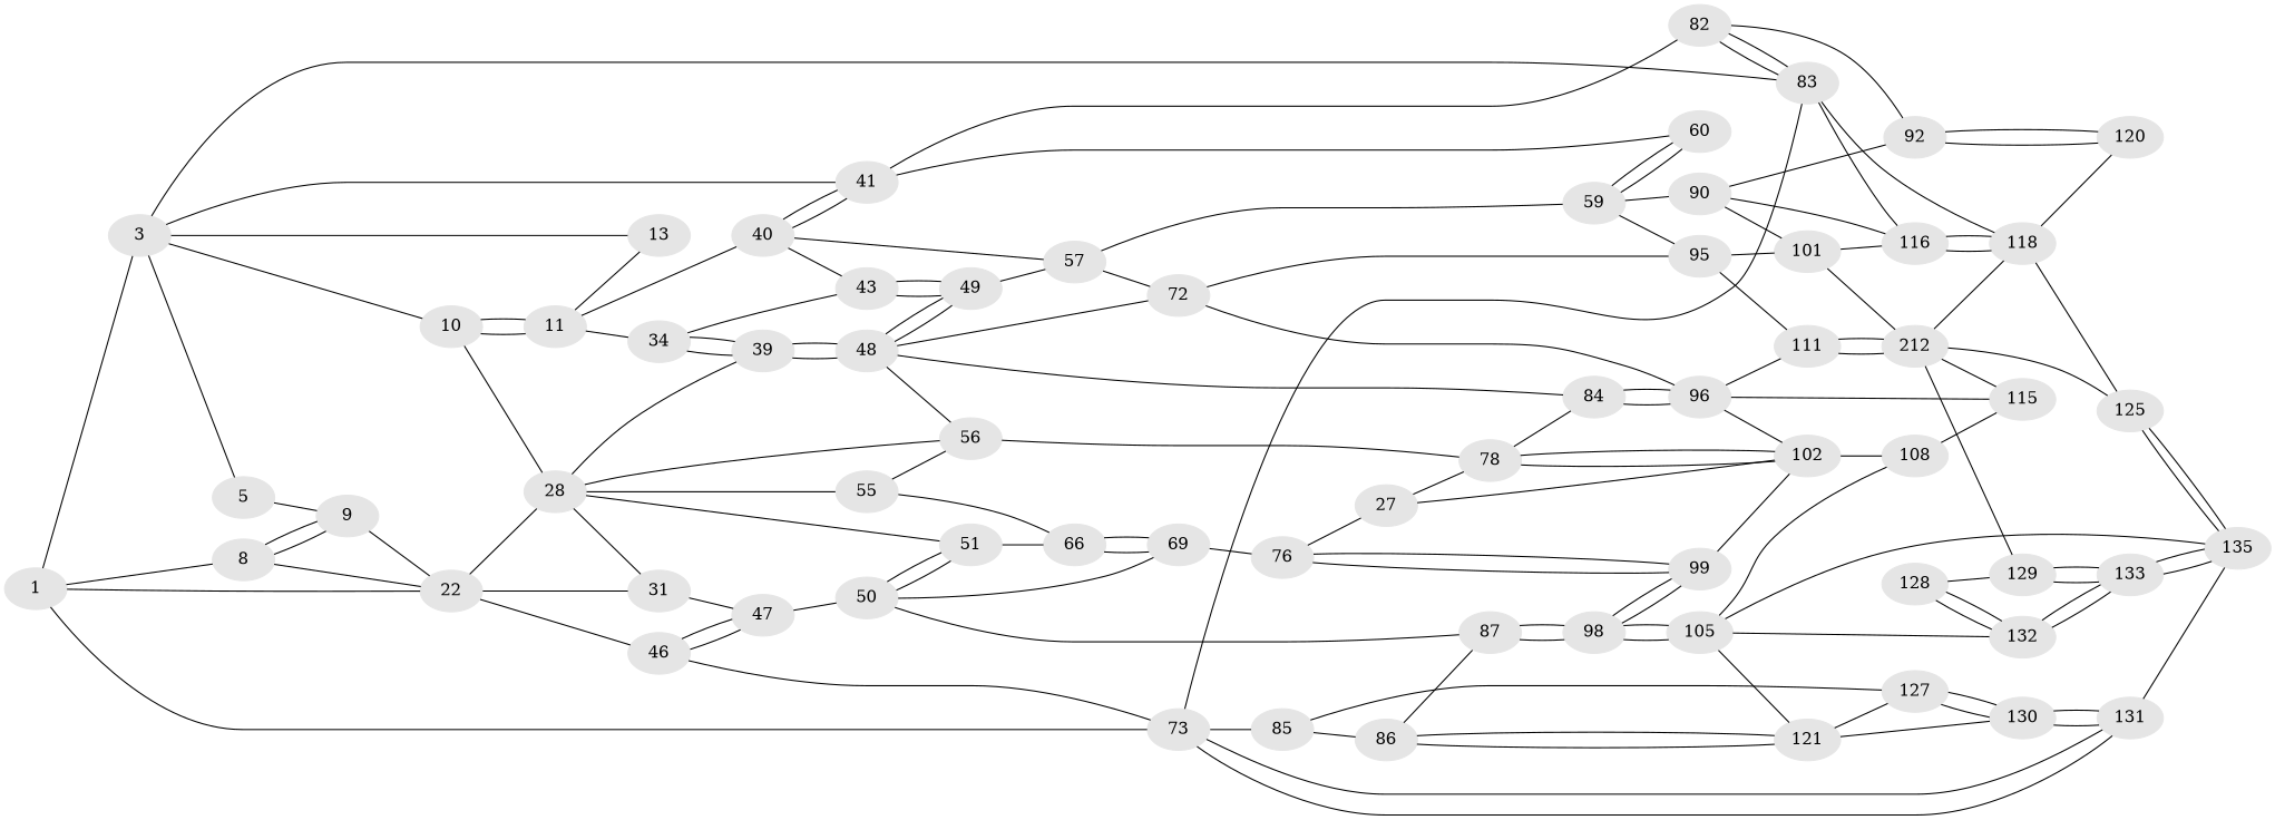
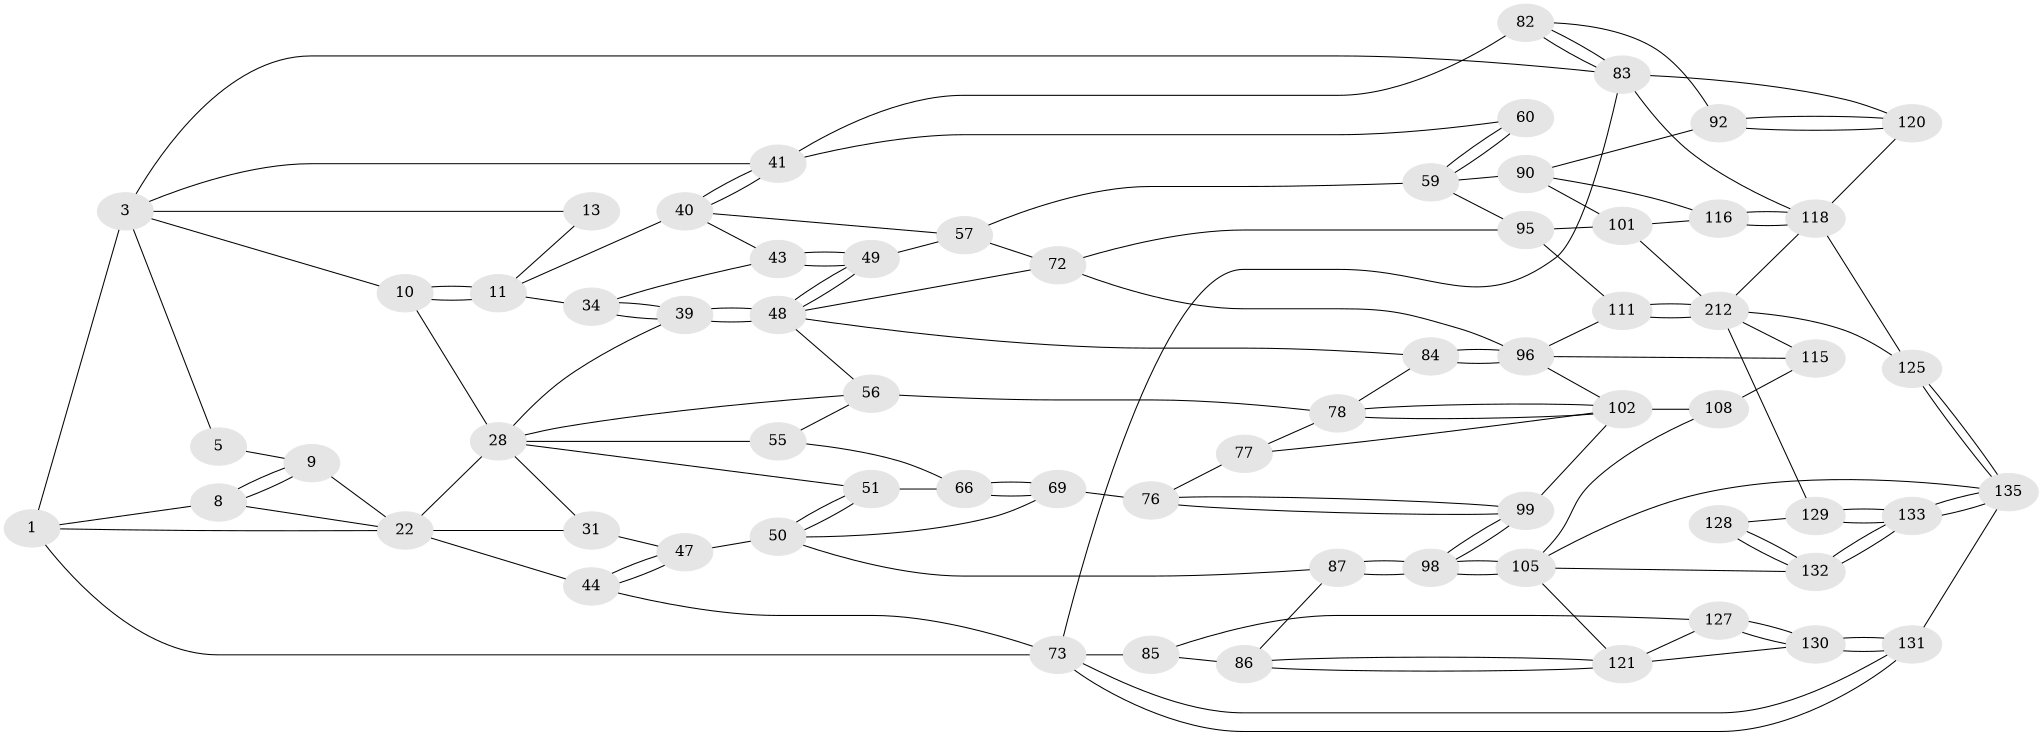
  graph {
    rankdir=LR
    node [color=gray90 style=filled]
    1 [super="+2+7"]
    3 [super="+4+18"]
    8
    22 [super="+30+23"]
    73 [super="+74"]
    5 [super="+15+6"]
    10 [super="+16"]
    13 [super="+14"]
    41 [super="+42"]
    83 [super="+123"]
    9 [super="+17"]
    28 [super="+33+29"]
    31 [super="+32"]
-   46
+   46 [label=44]
    85
    131
    11 [super="+27+12"]
    60 [super="+61"]
    82
    118 [super="+119"]
    120
    34 [super="+35"]
    40 [super="+44"]
    39
    51 [super="+65"]
    55
    56 [super="+63"]
    43
    57 [super="+62+58"]
    47
    48 [super="+64"]
    66 [super="+67"]
    78 [super="+79"]
    50 [super="+68"]
    49
    72 [super="+94"]
    84
    59 [super="+89"]
    92 [super="+93"]
    69 [super="+75"]
    87
    95 [super="+100"]
    96 [super="+97"]
    76
    98
    102 [super="+104+103"]
    90 [super="+91"]
    101 [super="+114"]
    116
    111
-   77 [label=27]
+   77
    99
    115
    86
    127
    135 [super="+136"]
    108 [super="+109"]
    125
    121 [super="+122"]
    130
    105 [super="+106"]
    n62 [label=212 super="+113+117"]
    132 [super="+134"]
    129
    133
    128
    1 -- 3
    1 -- 8
    1 -- 22
    1 -- 73
    3 -- 5
    3 -- 10
    3 -- 13 [weight=2]
    3 -- 41 [weight=2]
    3 -- 83
    8 -- 22
    8 -- 9
    8 -- 9
    22 -- 28
    22 -- 31 [weight=2]
    22 -- 46
    73 -- 83
    73 -- 85
    73 -- 131
    73 -- 131
    5 -- 9 [weight=2]
    10 -- 28
    10 -- 11 [weight=2]
    10 -- 11
    41 -- 60
    41 -- 82
    83 -- 118
-   83 -- 116
+   83 -- 120
    9 -- 22
    28 -- 31
    28 -- 39
    28 -- 51
    28 -- 55
    28 -- 56
    31 -- 47
    46 -- 73
    46 -- 47
    46 -- 47
    85 -- 86
    85 -- 127
    131 -- 135
    11 -- 13
    11 -- 34 [weight=2]
    11 -- 40
    82 -- 83
    82 -- 83
    82 -- 92
    118 -- 120
    118 -- 125
    34 -- 39
    34 -- 39
    34 -- 43
    40 -- 41
    40 -- 41
    40 -- 43
    40 -- 57
    39 -- 48
    39 -- 48
    51 -- 66
    55 -- 56
    55 -- 66
    56 -- 78
    43 -- 49
    43 -- 49
    57 -- 72
    57 -- 59
    47 -- 50
    48 -- 56
    48 -- 49
    48 -- 49
    48 -- 72
    48 -- 84
    66 -- 69 [weight=2]
    66 -- 69
    78 -- 84
    78 -- 102
    78 -- 102
    50 -- 51
    50 -- 51
    50 -- 69
    50 -- 87
    49 -- 57
    72 -- 95
    72 -- 96
    84 -- 96
    84 -- 96
    59 -- 60
    59 -- 60
    59 -- 95
    59 -- 90
    92 -- 120
    92 -- 120
    69 -- 76
    87 -- 98
    87 -- 98
    95 -- 101
    95 -- 111
    96 -- 102
    96 -- 111
    96 -- 115
    76 -- 77
    76 -- 99
    76 -- 99
    98 -- 99
    98 -- 99
    98 -- 105
    98 -- 105
    102 -- 108
    90 -- 92
    90 -- 101
    90 -- 116
    101 -- 116
    101 -- n62
    116 -- 118
    116 -- 118
    111 -- n62
    111 -- n62
    77 -- 78
    77 -- 102
    99 -- 102
    86 -- 87
    86 -- 121
    86 -- 121
    127 -- 130
    127 -- 130
    108 -- 115
    125 -- 135
    125 -- 135
    121 -- 127
    121 -- 130
    130 -- 131
    130 -- 131
    105 -- 135
    105 -- 108
    105 -- 121
    105 -- 132 [weight=2]
    n62 -- 118
    n62 -- 115
    n62 -- 125
    n62 -- 129
    132 -- 133
    132 -- 133
    129 -- 133
    129 -- 133
    133 -- 135
    133 -- 135
    128 -- 132
    128 -- 132
    128 -- 129
  }
